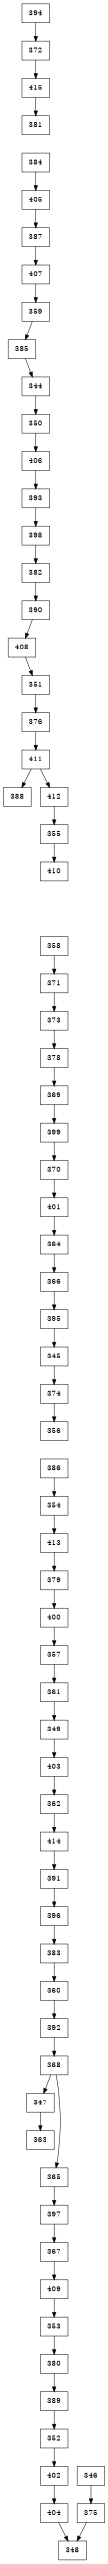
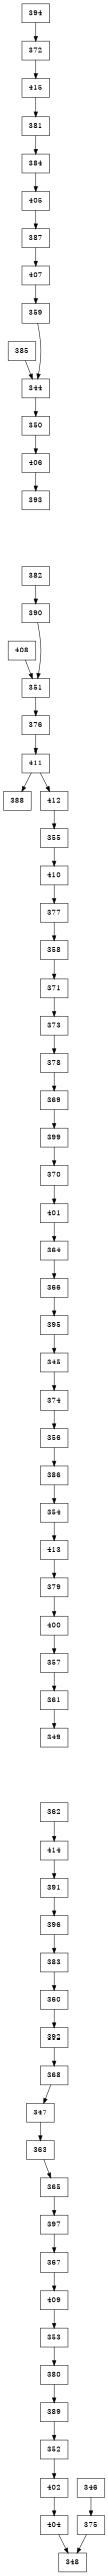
  digraph {
    node [shape=record]
    n1 [label="{394}"]
    n2 [label="{372}"]
    n3 [label="{415}"]
    n4 [label="{381}"]
    n5 [label="{384}"]
    n6 [label="{405}"]
    n7 [label="{387}"]
    n8 [label="{407}"]
    n9 [label="{359}"]
    n10 [label="{385}"]
    n11 [label="{344}"]
    n12 [label="{350}"]
    n13 [label="{406}"]
    n14 [label="{393}"]
-   n15 [label="{398}"]
    n16 [label="{382}"]
    n17 [label="{390}"]
    n18 [label="{408}"]
    n19 [label="{351}"]
    n20 [label="{376}"]
    n21 [label="{411}"]
    n22 [label="{388}"]
    n23 [label="{412}"]
    n24 [label="{355}"]
    n25 [label="{410}"]
+   n26 [label="{377}"]
    n27 [label="{358}"]
    n28 [label="{371}"]
    n29 [label="{373}"]
    n30 [label="{378}"]
    n31 [label="{369}"]
    n32 [label="{399}"]
    n33 [label="{370}"]
    n34 [label="{401}"]
    n35 [label="{364}"]
    n36 [label="{366}"]
    n37 [label="{395}"]
    n38 [label="{345}"]
    n39 [label="{374}"]
    n40 [label="{356}"]
    n41 [label="{386}"]
    n42 [label="{354}"]
    n43 [label="{413}"]
    n44 [label="{379}"]
    n45 [label="{400}"]
    n46 [label="{357}"]
    n47 [label="{361}"]
    n48 [label="{349}"]
-   n49 [label="{403}"]
    n50 [label="{362}"]
    n51 [label="{414}"]
    n52 [label="{391}"]
    n53 [label="{396}"]
    n54 [label="{383}"]
    n55 [label="{360}"]
    n56 [label="{392}"]
    n57 [label="{368}"]
    n58 [label="{347}"]
    n59 [label="{363}"]
    n60 [label="{365}"]
    n61 [label="{397}"]
    n62 [label="{367}"]
    n63 [label="{409}"]
    n64 [label="{353}"]
    n65 [label="{380}"]
    n66 [label="{389}"]
    n67 [label="{352}"]
    n68 [label="{402}"]
    n69 [label="{404}"]
    n70 [label="{348}"]
    n71 [label="{346}"]
    n72 [label="{375}"]
    n1 -> n2
    n2 -> n3
    n3 -> n4
+   n4 -> n5
    n5 -> n6
    n6 -> n7
    n7 -> n8
    n8 -> n9
-   n9 -> n10
+   n9 -> n11
    n10 -> n11
    n11 -> n12
    n12 -> n13
    n13 -> n14
-   n14 -> n15
-   n15 -> n16
    n16 -> n17
-   n17 -> n18
+   n17 -> n19
    n18 -> n19
    n19 -> n20
    n20 -> n21
    n21 -> n22
    n21 -> n23
    n23 -> n24
    n24 -> n25
+   n25 -> n26
+   n26 -> n27
    n27 -> n28
    n28 -> n29
    n29 -> n30
    n30 -> n31
    n31 -> n32
    n32 -> n33
    n33 -> n34
    n34 -> n35
    n35 -> n36
    n36 -> n37
    n37 -> n38
    n38 -> n39
    n39 -> n40
+   n40 -> n41
    n41 -> n42
    n42 -> n43
    n43 -> n44
    n44 -> n45
    n45 -> n46
    n46 -> n47
    n47 -> n48
-   n48 -> n49
-   n49 -> n50
    n50 -> n51
    n51 -> n52
    n52 -> n53
    n53 -> n54
    n54 -> n55
    n55 -> n56
    n56 -> n57
    n57 -> n58
    n58 -> n59
-   n57 -> n60
+   n59 -> n60
    n60 -> n61
    n61 -> n62
    n62 -> n63
    n63 -> n64
    n64 -> n65
    n65 -> n66
    n66 -> n67
    n67 -> n68
    n68 -> n69
    n69 -> n70
    n71 -> n72
    n72 -> n70
  }
